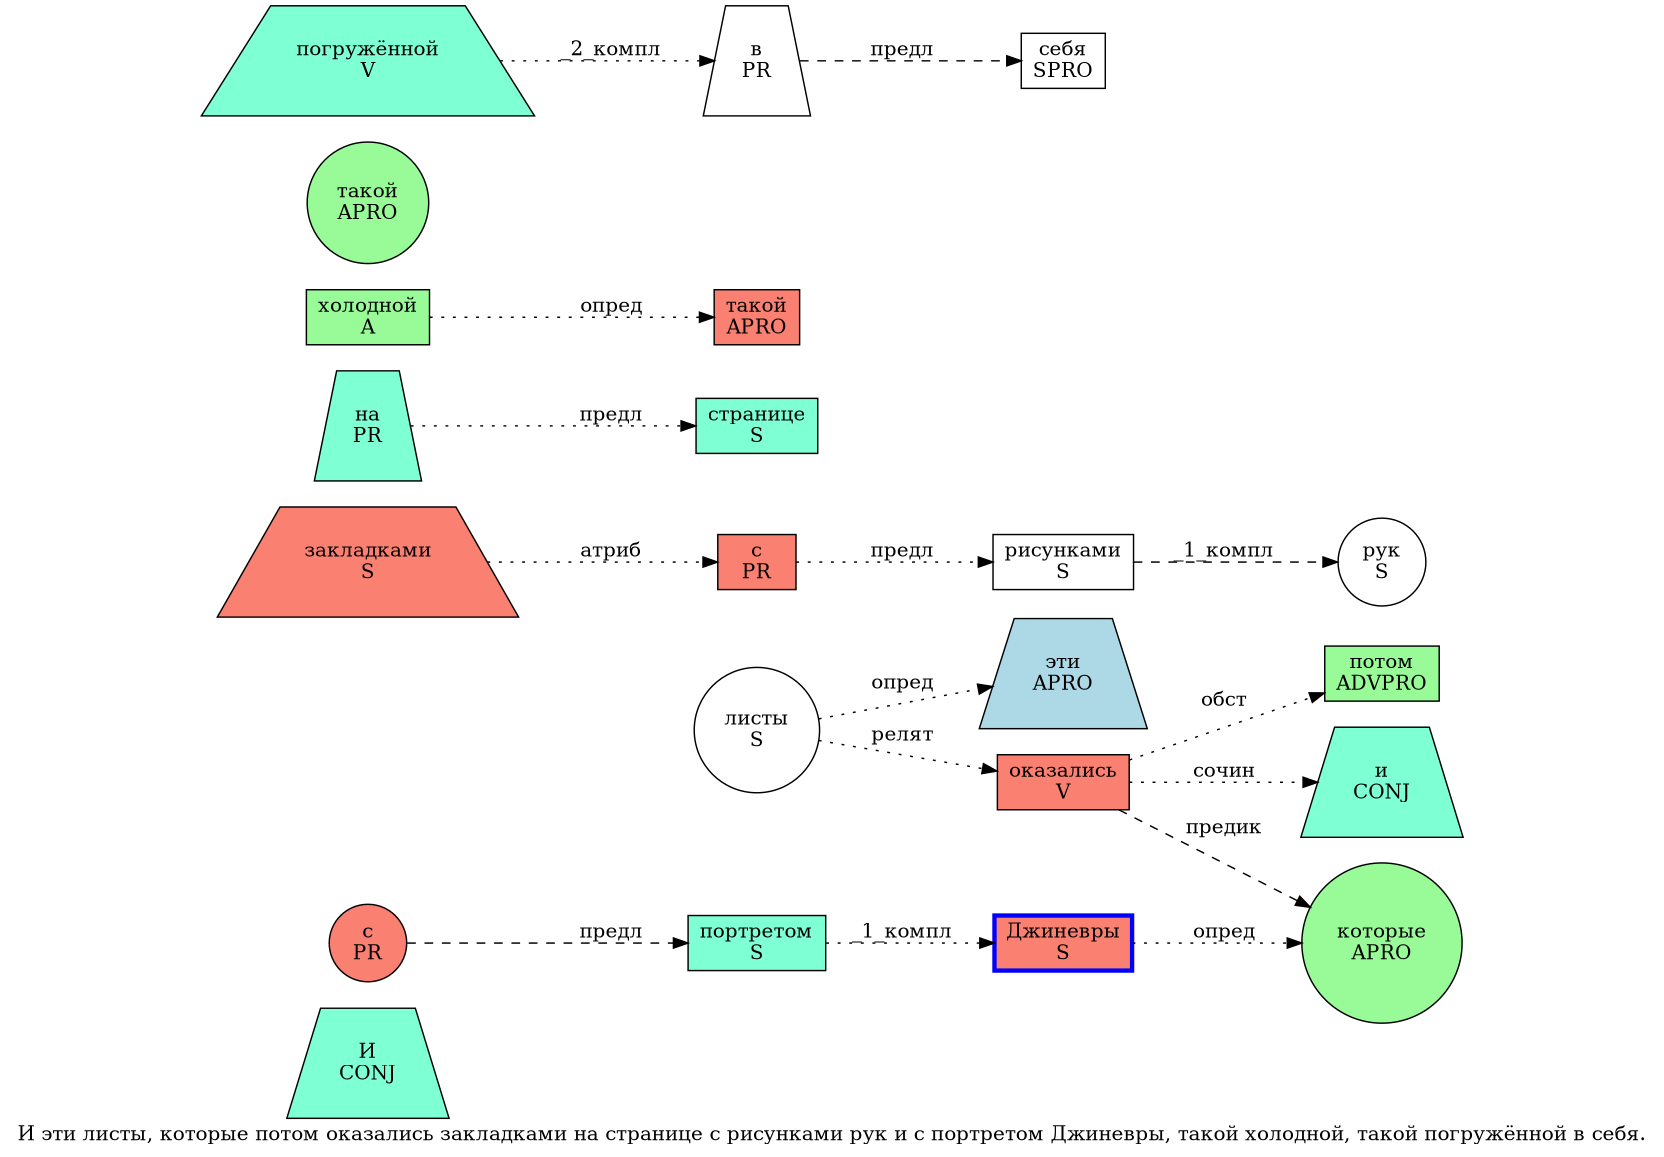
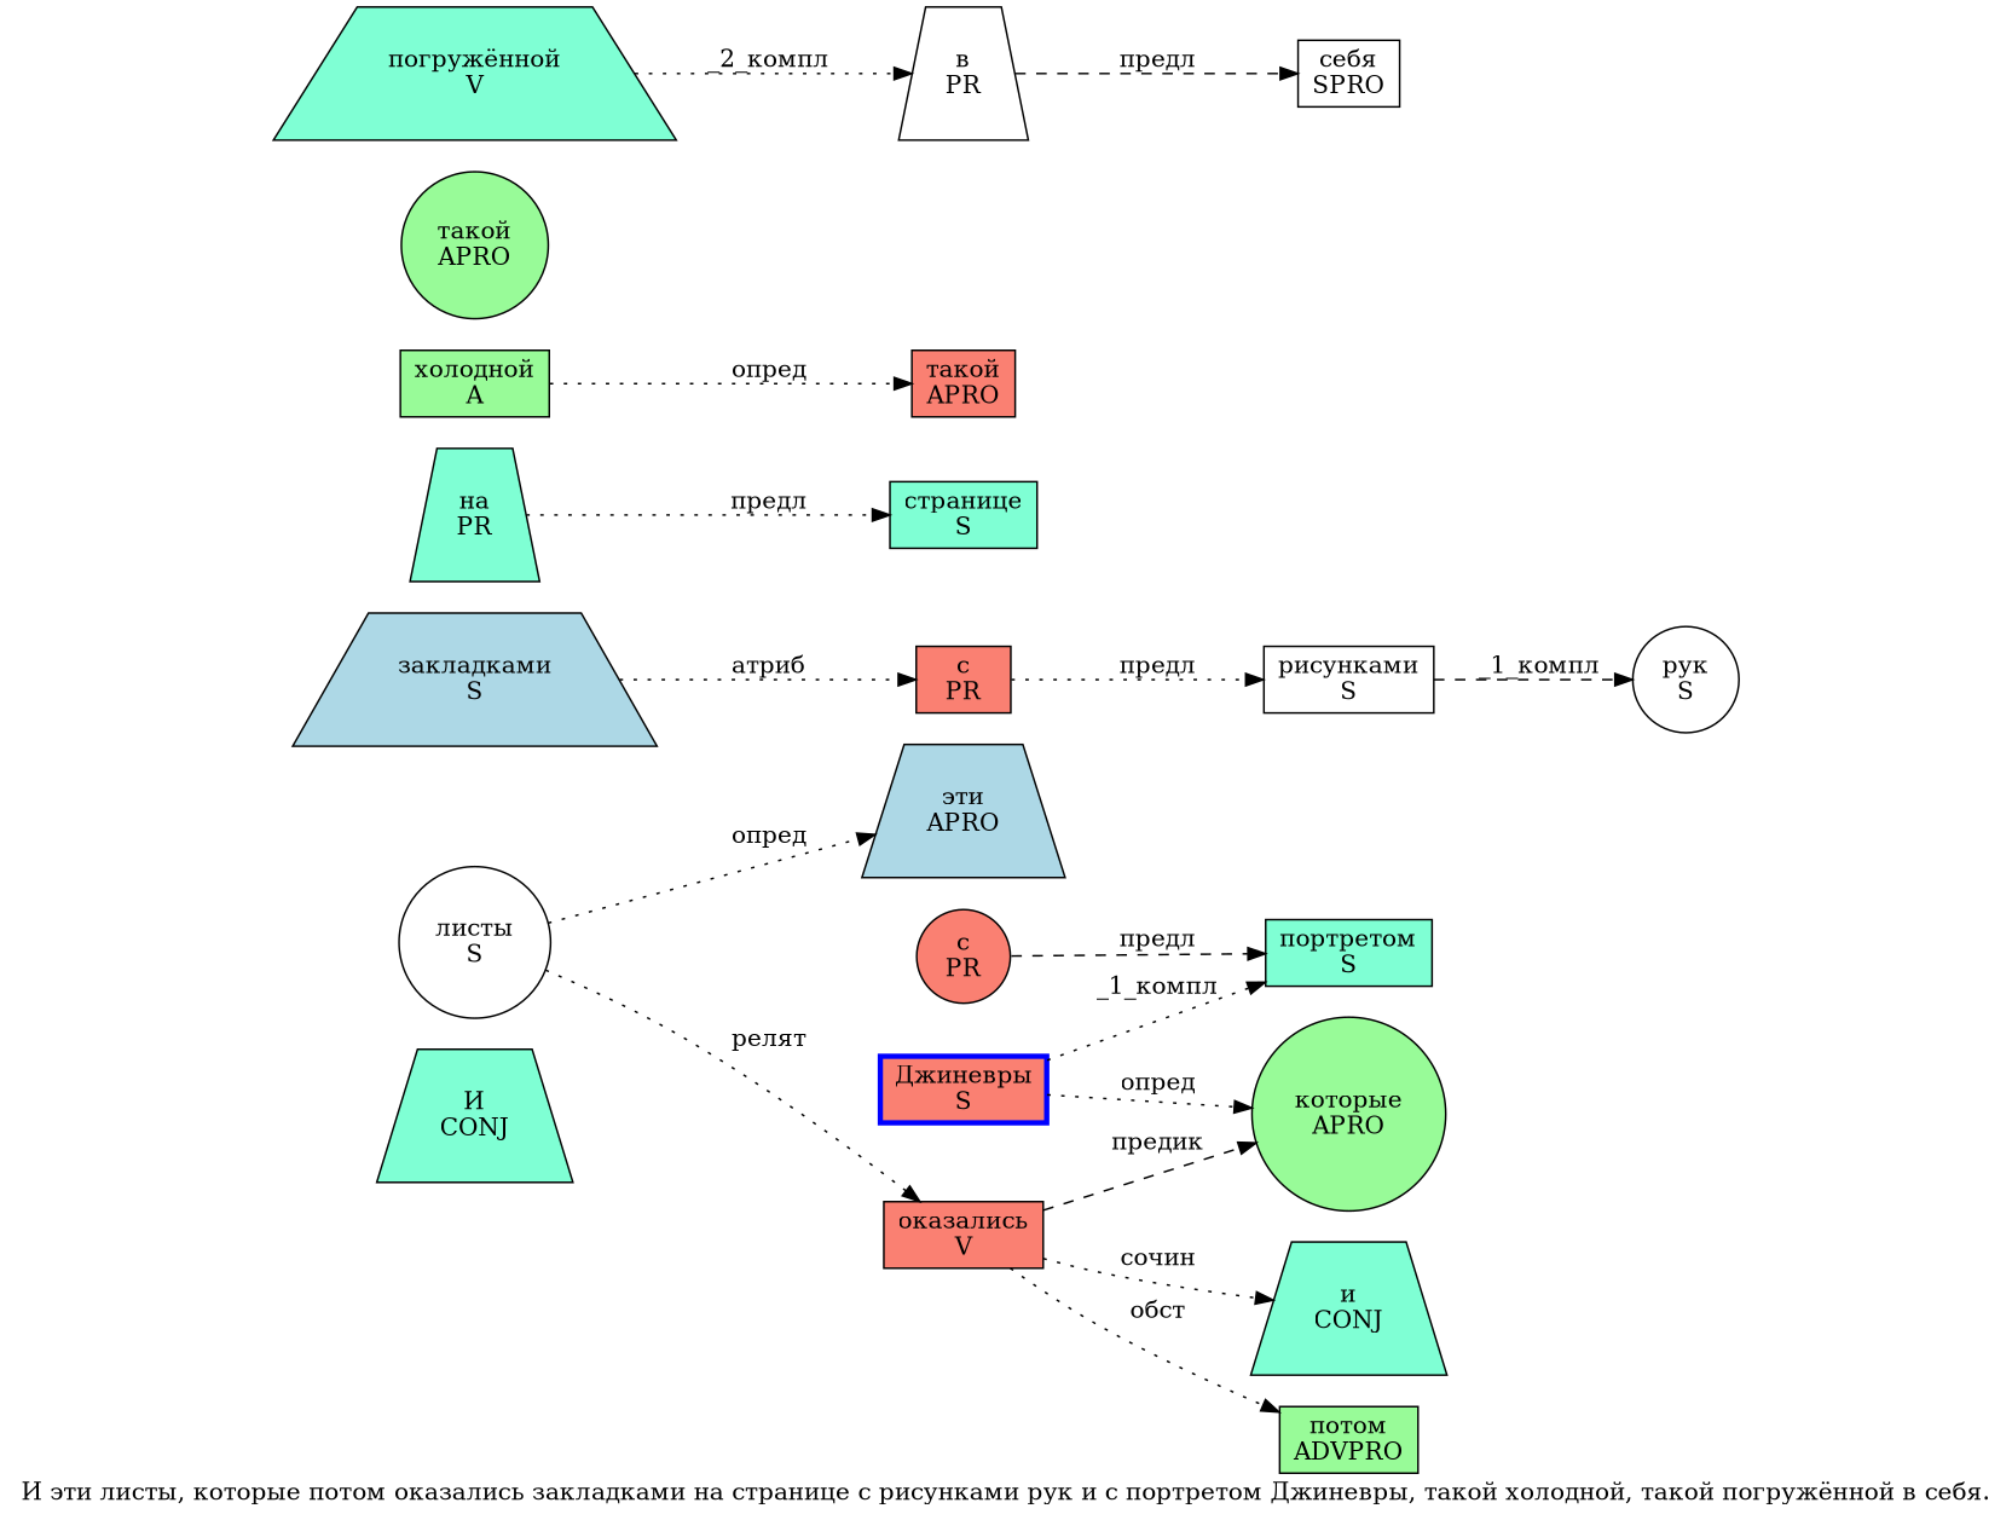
  digraph {
    label="И эти листы, которые потом оказались закладками на странице с рисунками рук и с портретом Джиневры, такой холодной, такой погружённой в себя."
    rankdir=LR
    node [fillcolor=aquamarine penwidth=1 shape=box style=filled]
    edge [style=dotted]
    n1 [label="И\nCONJ" shape=trapezium]
    n2 [fillcolor=lightblue label="эти\nAPRO" shape=trapezium]
    n3 [fillcolor=white label="листы\nS" shape=circle]
    n4 [fillcolor=salmon label="оказались\nV"]
    n5 [fillcolor=palegreen label="которые\nAPRO" shape=circle]
    n6 [fillcolor=palegreen label="потом\nADVPRO"]
    n7 [label="и\nCONJ" shape=trapezium]
-   n8 [fillcolor=salmon label="закладками\nS" shape=trapezium]
+   n8 [fillcolor=lightblue label="закладками\nS" shape=trapezium]
    n9 [fillcolor=salmon label="с\nPR"]
    n10 [label="на\nPR" shape=trapezium]
    n11 [label="странице\nS"]
    n12 [fillcolor=white label="рисунками\nS"]
    n13 [fillcolor=white label="рук\nS" shape=circle]
    n14 [fillcolor=salmon label="с\nPR" shape=circle]
    n15 [label="портретом\nS"]
    n16 [color=blue fillcolor=salmon label="Джиневры\nS" penwidth=3]
    n17 [fillcolor=palegreen label="холодной\nA"]
    n18 [fillcolor=salmon label="такой\nAPRO"]
    n19 [fillcolor=palegreen label="такой\nAPRO" shape=circle]
    n20 [label="погружённой\nV" shape=trapezium]
    n21 [fillcolor=white label="в\nPR" shape=trapezium]
    n22 [fillcolor=white label="себя\nSPRO"]
    n3 -> n2 [label="опред"]
    n3 -> n4 [label="релят"]
    n4 -> n5 [label="предик" style=dashed]
    n4 -> n6 [label="обст"]
    n4 -> n7 [label="сочин"]
    n8 -> n9 [label="атриб"]
    n9 -> n12 [label="предл"]
    n10 -> n11 [label="предл"]
    n12 -> n13 [label="_1_компл" style=dashed]
    n14 -> n15 [label="предл" style=dashed]
-   n15 -> n16 [label="_1_компл"]
+   n16 -> n15 [label="_1_компл"]
    n16 -> n5 [label="опред"]
    n17 -> n18 [label="опред"]
    n20 -> n21 [label="_2_компл"]
    n21 -> n22 [label="предл" style=dashed]
  }
